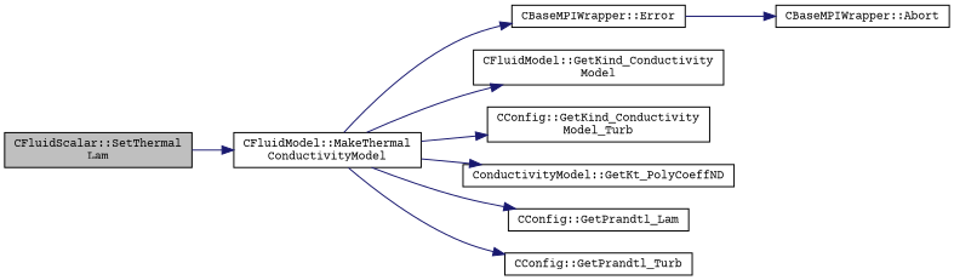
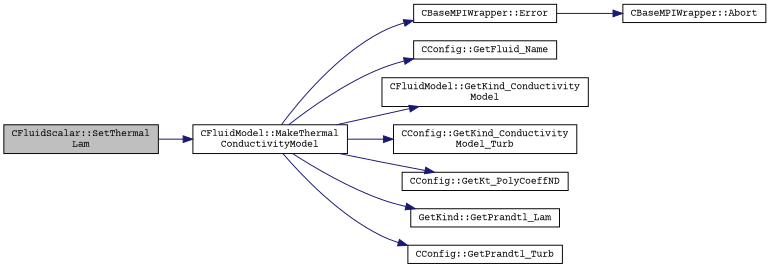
  digraph {
    fontname="Courier Prime"
    rankdir=LR
    node [color=black fillcolor=white fontname="Courier Prime" fontsize=10 shape=record style=filled]
    edge [color=midnightblue fontname="Courier Prime" fontsize=10 labelfontname=Helvetica labelfontsize=10 style=solid]
    n1 [fillcolor=grey75 fontcolor=black height=0.2 label="CFluidScalar::SetThermal\lLam" width=0.4]
    n2 [height=0.2 label="CFluidModel::MakeThermal\lConductivityModel" width=0.4]
    n3 [height=0.2 label="CBaseMPIWrapper::Error" width=0.4]
+   n4 [height=0.2 label="CConfig::GetFluid_Name" width=0.4]
    n5 [height=0.2 label="CFluidModel::GetKind_Conductivity\lModel" width=0.4]
    n6 [height=0.2 label="CConfig::GetKind_Conductivity\lModel_Turb" width=0.4]
-   n7 [height=0.2 label="ConductivityModel::GetKt_PolyCoeffND" width=0.4]
-   n8 [height=0.2 label="CConfig::GetPrandtl_Lam" width=0.4]
+   n7 [height=0.2 label="CConfig::GetKt_PolyCoeffND" width=0.4]
+   n8 [height=0.2 label="GetKind::GetPrandtl_Lam" width=0.4]
    n9 [height=0.2 label="CConfig::GetPrandtl_Turb" width=0.4]
    n10 [height=0.2 label="CBaseMPIWrapper::Abort" width=0.4]
    n1 -> n2
    n2 -> n3
+   n2 -> n4
    n2 -> n5
    n2 -> n6
    n2 -> n7
    n2 -> n8
    n2 -> n9
    n3 -> n10
  }
